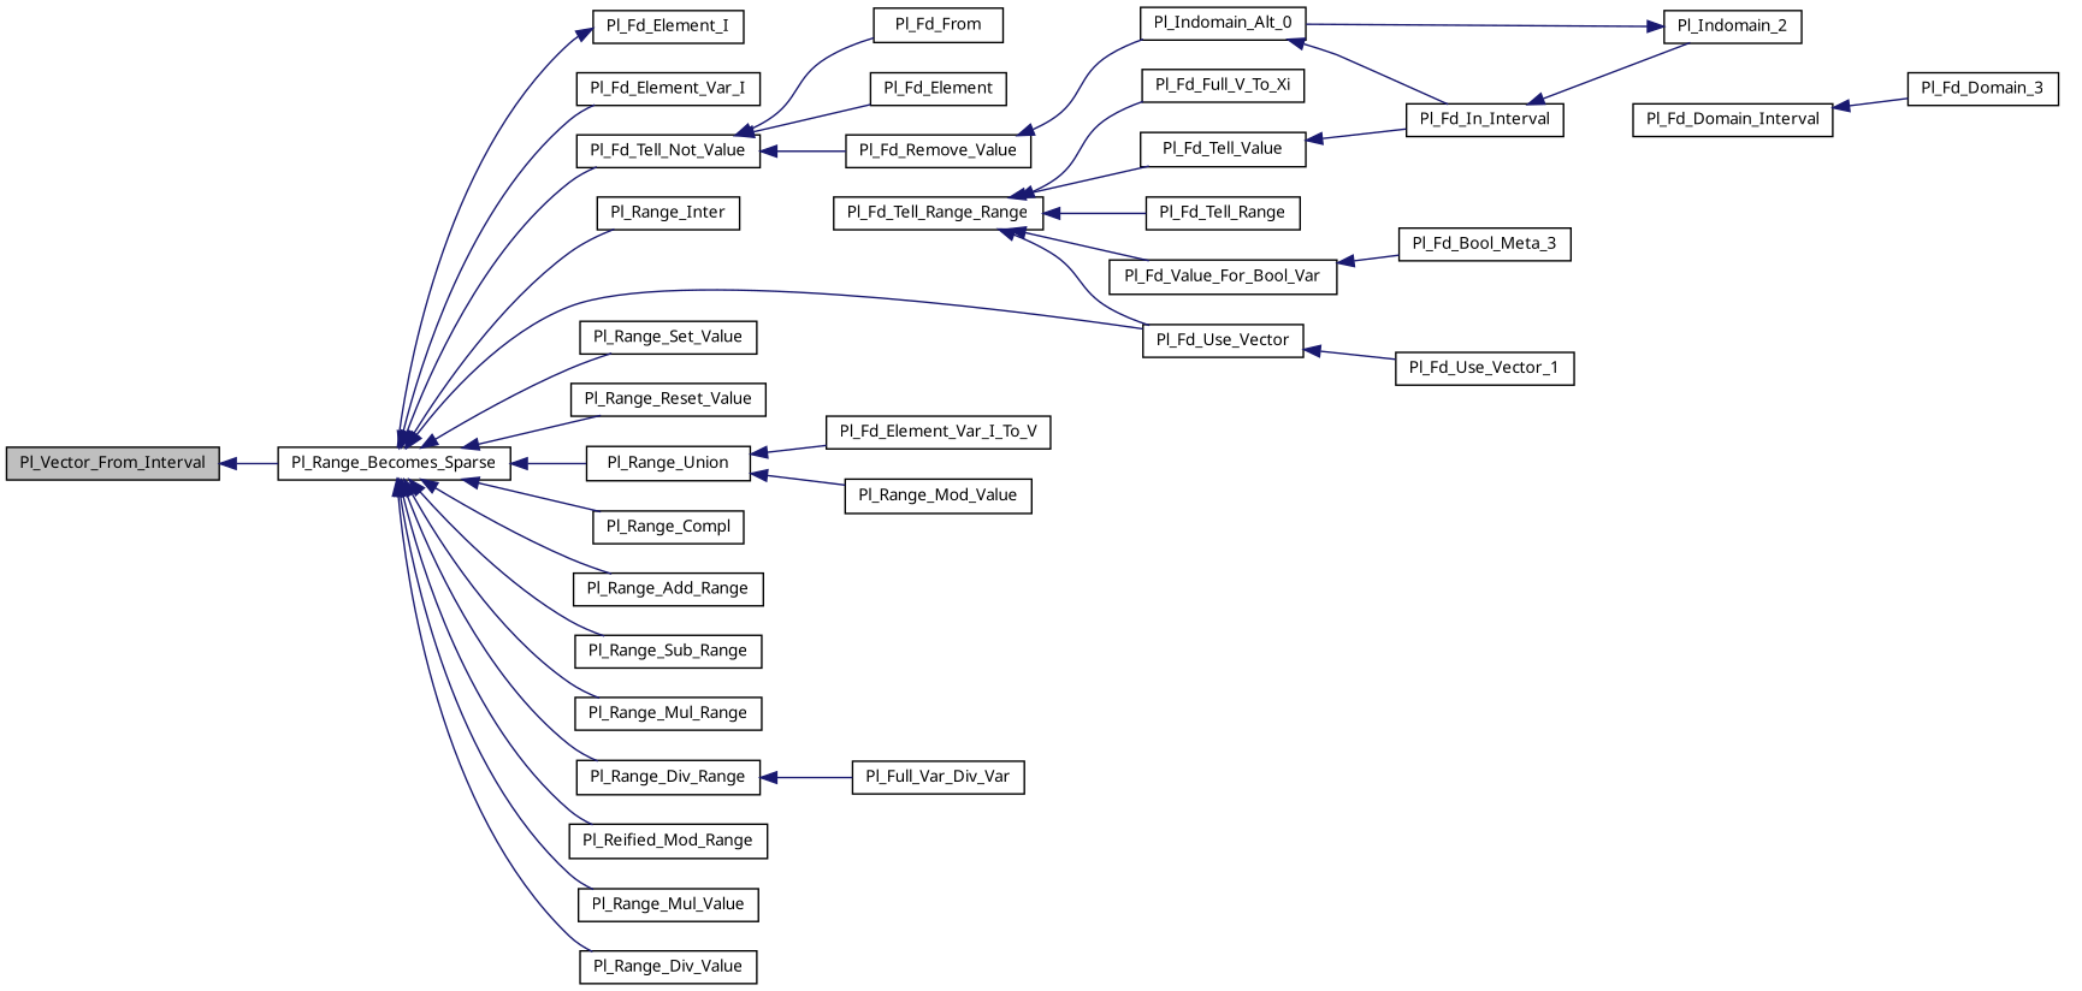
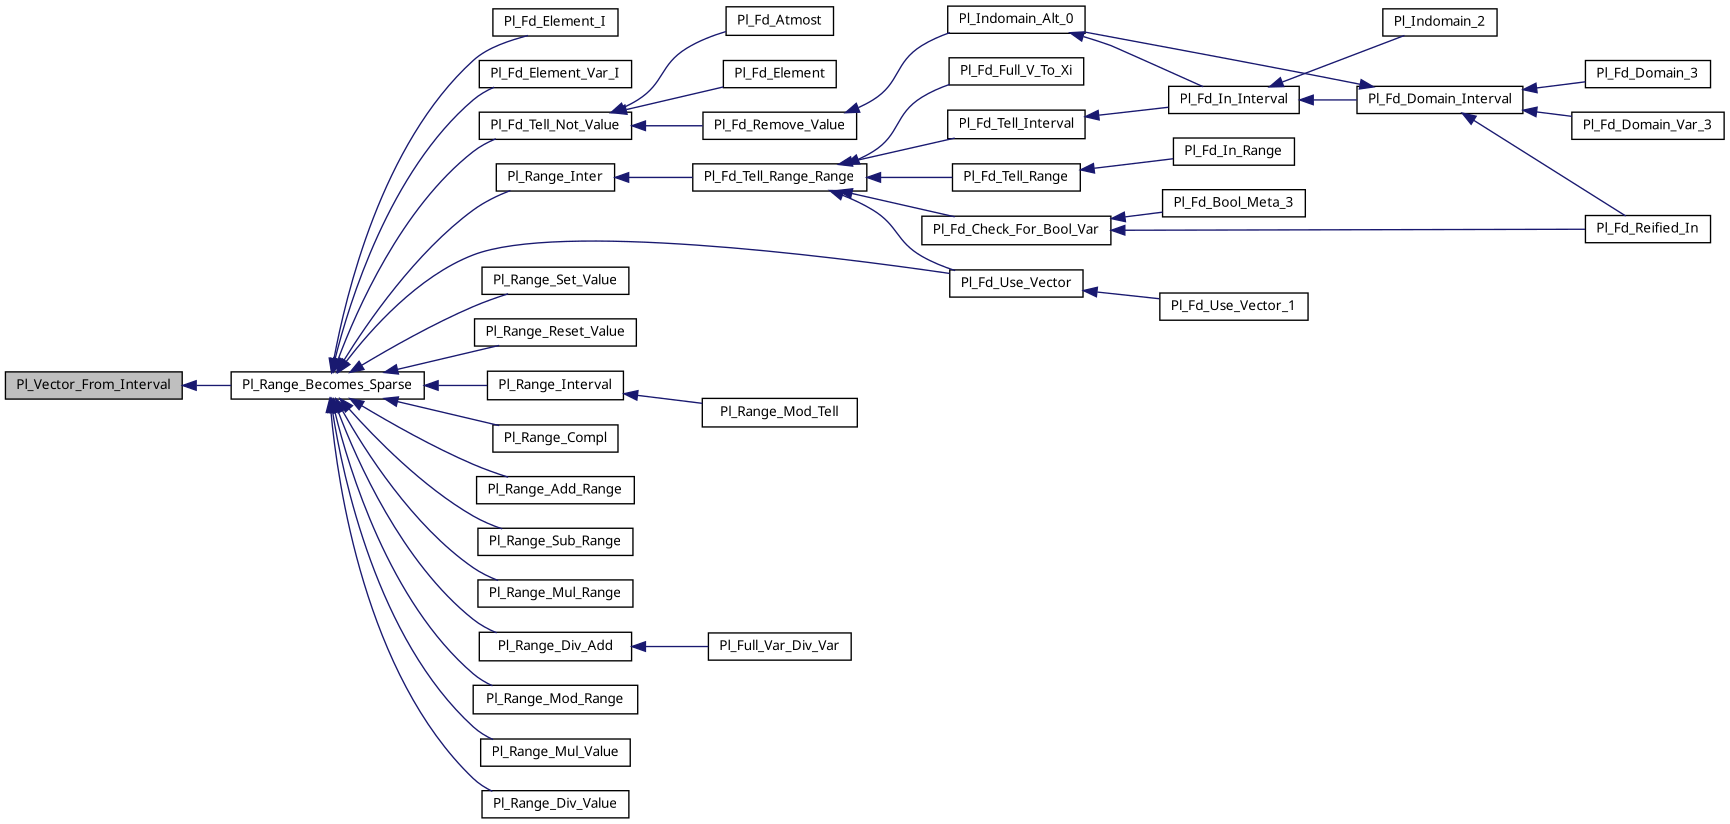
  digraph {
    fontname="Noto Sans"
    rankdir=LR
    node [color=black fillcolor=white fontname="Noto Sans" fontsize=10 shape=record style=filled]
    edge [color=midnightblue dir=back fontname="Noto Sans" fontsize=10 labelfontname=Helvetica labelfontsize=10 style=solid]
    n1 [fillcolor=grey75 fontcolor=black height=0.2 label=Pl_Vector_From_Interval width=0.4]
    n2 [height=0.2 label=Pl_Range_Becomes_Sparse width=0.4]
    n3 [height=0.2 label=Pl_Fd_Element_I width=0.4]
    n4 [height=0.2 label=Pl_Fd_Element_Var_I width=0.4]
    n5 [height=0.2 label=Pl_Fd_Tell_Not_Value width=0.4]
    n6 [height=0.2 label=Pl_Fd_Use_Vector width=0.4]
    n7 [height=0.2 label=Pl_Range_Set_Value width=0.4]
    n8 [height=0.2 label=Pl_Range_Reset_Value width=0.4]
-   n9 [height=0.2 label=Pl_Range_Union width=0.4]
+   n9 [height=0.2 label=Pl_Range_Interval width=0.4]
    n10 [height=0.2 label=Pl_Range_Inter width=0.4]
    n11 [height=0.2 label=Pl_Range_Compl width=0.4]
    n12 [height=0.2 label=Pl_Range_Add_Range width=0.4]
    n13 [height=0.2 label=Pl_Range_Sub_Range width=0.4]
    n14 [height=0.2 label=Pl_Range_Mul_Range width=0.4]
-   n15 [height=0.2 label=Pl_Range_Div_Range width=0.4]
-   n16 [height=0.2 label=Pl_Reified_Mod_Range width=0.4]
+   n15 [height=0.2 label=Pl_Range_Div_Add width=0.4]
+   n16 [height=0.2 label=Pl_Range_Mod_Range width=0.4]
    n17 [height=0.2 label=Pl_Range_Mul_Value width=0.4]
    n18 [height=0.2 label=Pl_Range_Div_Value width=0.4]
-   n19 [height=0.2 label=Pl_Fd_From width=0.4]
+   n19 [height=0.2 label=Pl_Fd_Atmost width=0.4]
    n20 [height=0.2 label=Pl_Fd_Element width=0.4]
    n21 [height=0.2 label=Pl_Fd_Remove_Value width=0.4]
    n22 [height=0.2 label=Pl_Fd_Use_Vector_1 width=0.4]
-   n23 [height=0.2 label=Pl_Fd_Element_Var_I_To_V width=0.4]
-   n24 [height=0.2 label=Pl_Range_Mod_Value width=0.4]
+   n24 [height=0.2 label=Pl_Range_Mod_Tell width=0.4]
    n25 [height=0.2 label=Pl_Fd_Tell_Range_Range width=0.4]
    n26 [height=0.2 label=Pl_Full_Var_Div_Var width=0.4]
    n27 [height=0.2 label=Pl_Indomain_Alt_0 width=0.4]
    n28 [height=0.2 label=Pl_Fd_In_Interval width=0.4]
    n29 [height=0.2 label=Pl_Fd_Full_V_To_Xi width=0.4]
-   n30 [height=0.2 label=Pl_Fd_Tell_Value width=0.4]
+   n30 [height=0.2 label=Pl_Fd_Tell_Interval width=0.4]
    n31 [height=0.2 label=Pl_Fd_Tell_Range width=0.4]
-   n32 [height=0.2 label=Pl_Fd_Value_For_Bool_Var width=0.4]
+   n32 [height=0.2 label=Pl_Fd_Check_For_Bool_Var width=0.4]
+   n33 [height=0.2 label=Pl_Fd_In_Range width=0.4]
+   n34 [height=0.2 label=Pl_Fd_Reified_In width=0.4]
    n35 [height=0.2 label=Pl_Fd_Bool_Meta_3 width=0.4]
    n36 [height=0.2 label=Pl_Fd_Domain_Interval width=0.4]
    n37 [height=0.2 label=Pl_Indomain_2 width=0.4]
+   n38 [height=0.2 label=Pl_Fd_Domain_Var_3 width=0.4]
    n39 [height=0.2 label=Pl_Fd_Domain_3 width=0.4]
    n1 -> n2
-   n3 -> n2
+   n2 -> n3
    n2 -> n4
    n2 -> n5
    n2 -> n6
    n2 -> n7
    n2 -> n8
    n2 -> n9
    n2 -> n10
    n2 -> n11
    n2 -> n12
    n2 -> n13
    n2 -> n14
    n2 -> n15
    n2 -> n16
    n2 -> n17
    n2 -> n18
    n5 -> n19
    n5 -> n20
    n5 -> n21
    n6 -> n22
-   n9 -> n23
    n9 -> n24
+   n10 -> n25
    n15 -> n26
    n21 -> n27
    n25 -> n6
    n25 -> n29
    n25 -> n30
    n25 -> n31
    n25 -> n32
    n27 -> n28
+   n28 -> n36
    n28 -> n37
    n30 -> n28
+   n31 -> n33
+   n32 -> n34
    n32 -> n35
+   n36 -> n34
+   n36 -> n38
    n36 -> n39
-   n37 -> n27
+   n36 -> n27
  }
